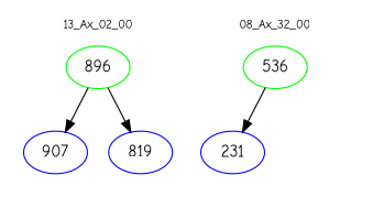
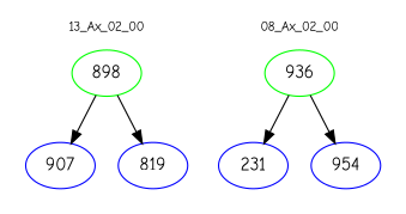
  digraph {
    fontname="Comic Neue"
    node [color=blue fontname="Comic Neue"]
    edge [color=black fontname="Comic Neue"]
-   n1 [color=green label=896]
+   n1 [color=green label=898]
    n2 [label=907]
    n3 [label=819]
-   n4 [color=green label=536]
+   n4 [color=green label=936]
    n5 [label=231]
+   n6 [label=954]
    subgraph cluster_1 {
      color=white
      fontsize=10
      label="13_Ax_02_00"
      n1
      n2
      n3
    }
    subgraph cluster_2 {
      color=white
      fontsize=10
-     label="08_Ax_32_00"
+     label="08_Ax_02_00"
      n4
      n5
+     n6
    }
    n1 -> n2
    n1 -> n3
    n4 -> n5
+   n4 -> n6
  }
